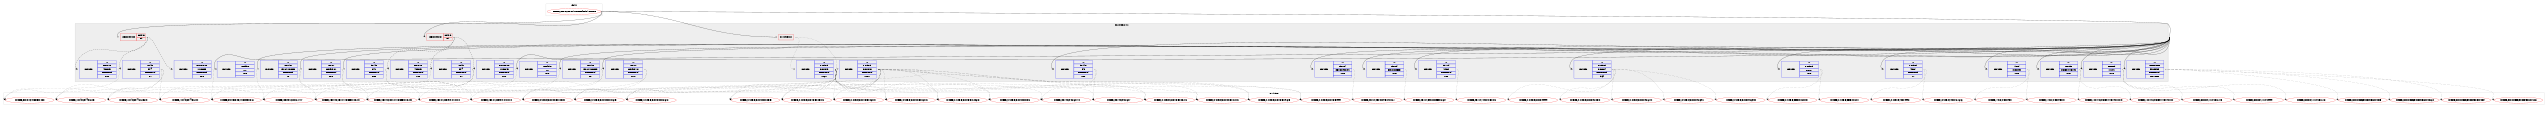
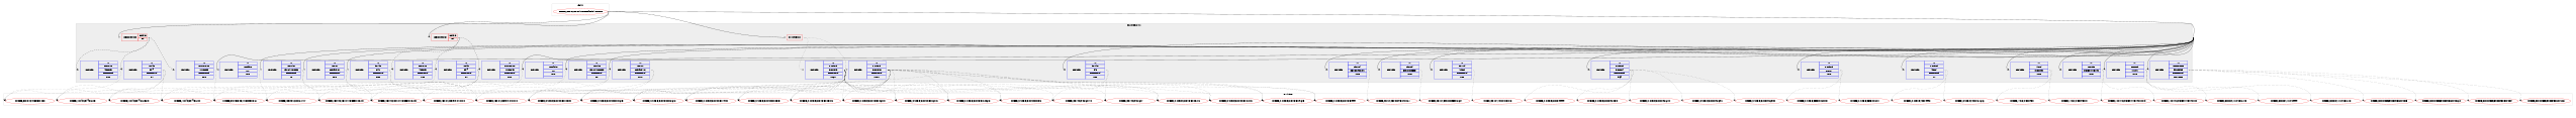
  digraph {
    compound=true
    concentrate=true
    fontname=Helvetica
    fontsize=10
    newrank=true
    rankdir=TB
    ranksep=1.5
    node [color=red fontname=Helvetica fontsize=10]
    edge [arrowhead=vee headport=w style=dotted tailport=e weight=100]
    n1 [label="portage://net-vpn/networkmanager-fortisslvpn-1.2.8" width=4]
    n2 [color=blue label=<<TABLE BORDER="0" CELLBORDER="1" CELLSPACING="0" CELLPADDING="4" WIDTH="220"><TR><TD ROWSPAN="6" CELLPADDING="30">pack_dep</TD></TR><TR><TD WIDTH="110">no</TD></TR><TR><TD>sys-devel</TD></TR><TR><TD>automake</TD></TR><TR><TD>greaterequal</TD></TR><TR><TD>1.16.1</TD></TR></TABLE>> shape=none]
    n3 [color=blue label=<<TABLE BORDER="0" CELLBORDER="1" CELLSPACING="0" CELLPADDING="4" WIDTH="220"><TR><TD ROWSPAN="6" CELLPADDING="30">pack_dep</TD></TR><TR><TD WIDTH="110">no</TD></TR><TR><TD>sys-devel</TD></TR><TR><TD>automake</TD></TR><TR><TD>greaterequal</TD></TR><TR><TD>1.15.1</TD></TR></TABLE>> shape=none]
    n4 [label=<<TABLE BORDER="0" CELLBORDER="1" CELLSPACING="0" CELLPADDING="4"><TR><TD CELLPADDING="10">any_of_group</TD></TR></TABLE>> shape=none]
    n5 [color=blue label=<<TABLE BORDER="0" CELLBORDER="1" CELLSPACING="0" CELLPADDING="4" WIDTH="220"><TR><TD ROWSPAN="6" CELLPADDING="30">pack_dep</TD></TR><TR><TD WIDTH="110">no</TD></TR><TR><TD>app-crypt</TD></TR><TR><TD>libsecret</TD></TR><TR><TD>greaterequal</TD></TR><TR><TD>0.18</TD></TR></TABLE>> shape=none]
    n6 [color=blue label=<<TABLE BORDER="0" CELLBORDER="1" CELLSPACING="0" CELLPADDING="4" WIDTH="220"><TR><TD ROWSPAN="6" CELLPADDING="30">pack_dep</TD></TR><TR><TD WIDTH="110">no</TD></TR><TR><TD>gnome-extra</TD></TR><TR><TD>nm-applet</TD></TR><TR><TD>greaterequal</TD></TR><TR><TD>1.2.0</TD></TR></TABLE>> shape=none]
    n7 [color=blue label=<<TABLE BORDER="0" CELLBORDER="1" CELLSPACING="0" CELLPADDING="4" WIDTH="220"><TR><TD ROWSPAN="6" CELLPADDING="30">pack_dep</TD></TR><TR><TD WIDTH="110">no</TD></TR><TR><TD>x11-libs</TD></TR><TR><TD>gtk+</TD></TR><TR><TD>greaterequal</TD></TR><TR><TD>3.4</TD></TR></TABLE>> shape=none]
    n8 [label=<<TABLE BORDER="0" CELLBORDER="1" CELLSPACING="0" CELLPADDING="4"><TR><TD ROWSPAN="3" CELLPADDING="10">use_conditional</TD></TR><TR><TD>positive</TD></TR><TR><TD>gtk</TD></TR></TABLE>> shape=none]
    n9 [color=blue label=<<TABLE BORDER="0" CELLBORDER="1" CELLSPACING="0" CELLPADDING="4" WIDTH="220"><TR><TD ROWSPAN="6" CELLPADDING="30">pack_dep</TD></TR><TR><TD WIDTH="110">no</TD></TR><TR><TD>app-arch</TD></TR><TR><TD>xz-utils</TD></TR><TR><TD>none</TD></TR><TR><TD></TD></TR></TABLE>> shape=none]
    n10 [color=blue label=<<TABLE BORDER="0" CELLBORDER="1" CELLSPACING="0" CELLPADDING="4" WIDTH="220"><TR><TD ROWSPAN="6" CELLPADDING="30">pack_dep</TD></TR><TR><TD WIDTH="110">no</TD></TR><TR><TD>app-portage</TD></TR><TR><TD>elt-patches</TD></TR><TR><TD>greaterequal</TD></TR><TR><TD>20170815</TD></TR></TABLE>> shape=none]
    n11 [color=blue label=<<TABLE BORDER="0" CELLBORDER="1" CELLSPACING="0" CELLPADDING="4" WIDTH="220"><TR><TD ROWSPAN="6" CELLPADDING="30">pack_dep</TD></TR><TR><TD WIDTH="110">no</TD></TR><TR><TD>dev-libs</TD></TR><TR><TD>glib</TD></TR><TR><TD>greaterequal</TD></TR><TR><TD>2.32</TD></TR></TABLE>> shape=none]
    n12 [color=blue label=<<TABLE BORDER="0" CELLBORDER="1" CELLSPACING="0" CELLPADDING="4" WIDTH="220"><TR><TD ROWSPAN="6" CELLPADDING="30">pack_dep</TD></TR><TR><TD WIDTH="110">no</TD></TR><TR><TD>dev-util</TD></TR><TR><TD>desktop-file-utils</TD></TR><TR><TD>none</TD></TR><TR><TD></TD></TR></TABLE>> shape=none]
    n13 [color=blue label=<<TABLE BORDER="0" CELLBORDER="1" CELLSPACING="0" CELLPADDING="4" WIDTH="220"><TR><TD ROWSPAN="6" CELLPADDING="30">pack_dep</TD></TR><TR><TD WIDTH="110">no</TD></TR><TR><TD>dev-util</TD></TR><TR><TD>gdbus-codegen</TD></TR><TR><TD>none</TD></TR><TR><TD></TD></TR></TABLE>> shape=none]
    n14 [color=blue label=<<TABLE BORDER="0" CELLBORDER="1" CELLSPACING="0" CELLPADDING="4" WIDTH="220"><TR><TD ROWSPAN="6" CELLPADDING="30">pack_dep</TD></TR><TR><TD WIDTH="110">no</TD></TR><TR><TD>dev-util</TD></TR><TR><TD>intltool</TD></TR><TR><TD>greaterequal</TD></TR><TR><TD>0.35</TD></TR></TABLE>> shape=none]
    n15 [color=blue label=<<TABLE BORDER="0" CELLBORDER="1" CELLSPACING="0" CELLPADDING="4" WIDTH="220"><TR><TD ROWSPAN="6" CELLPADDING="30">pack_dep</TD></TR><TR><TD WIDTH="110">no</TD></TR><TR><TD>net-dialup</TD></TR><TR><TD>ppp</TD></TR><TR><TD>none</TD></TR><TR><TD></TD></TR></TABLE>> shape=none]
    n16 [color=blue label=<<TABLE BORDER="0" CELLBORDER="1" CELLSPACING="0" CELLPADDING="4" WIDTH="220"><TR><TD ROWSPAN="6" CELLPADDING="30">pack_dep</TD></TR><TR><TD WIDTH="110">no</TD></TR><TR><TD>net-misc</TD></TR><TR><TD>networkmanager</TD></TR><TR><TD>greaterequal</TD></TR><TR><TD>1.2</TD></TR></TABLE>> shape=none]
    n17 [color=blue label=<<TABLE BORDER="0" CELLBORDER="1" CELLSPACING="0" CELLPADDING="4" WIDTH="220"><TR><TD ROWSPAN="6" CELLPADDING="30">pack_dep</TD></TR><TR><TD WIDTH="110">no</TD></TR><TR><TD>net-vpn</TD></TR><TR><TD>openfortivpn</TD></TR><TR><TD>greaterequal</TD></TR><TR><TD>1.2.0</TD></TR></TABLE>> shape=none]
    n18 [color=blue label=<<TABLE BORDER="0" CELLBORDER="1" CELLSPACING="0" CELLPADDING="4" WIDTH="220"><TR><TD ROWSPAN="6" CELLPADDING="30">pack_dep</TD></TR><TR><TD WIDTH="110">no</TD></TR><TR><TD>sys-devel</TD></TR><TR><TD>autoconf</TD></TR><TR><TD>greaterequal</TD></TR><TR><TD>2.69</TD></TR></TABLE>> shape=none]
    n19 [color=blue label=<<TABLE BORDER="0" CELLBORDER="1" CELLSPACING="0" CELLPADDING="4" WIDTH="220"><TR><TD ROWSPAN="6" CELLPADDING="30">pack_dep</TD></TR><TR><TD WIDTH="110">no</TD></TR><TR><TD>sys-devel</TD></TR><TR><TD>gettext</TD></TR><TR><TD>none</TD></TR><TR><TD></TD></TR></TABLE>> shape=none]
    n20 [color=blue label=<<TABLE BORDER="0" CELLBORDER="1" CELLSPACING="0" CELLPADDING="4" WIDTH="220"><TR><TD ROWSPAN="6" CELLPADDING="30">pack_dep</TD></TR><TR><TD WIDTH="110">no</TD></TR><TR><TD>sys-devel</TD></TR><TR><TD>libtool</TD></TR><TR><TD>greaterequal</TD></TR><TR><TD>2.4</TD></TR></TABLE>> shape=none]
    n21 [color=blue label=<<TABLE BORDER="0" CELLBORDER="1" CELLSPACING="0" CELLPADDING="4" WIDTH="220"><TR><TD ROWSPAN="6" CELLPADDING="30">pack_dep</TD></TR><TR><TD WIDTH="110">no</TD></TR><TR><TD>virtual</TD></TR><TR><TD>pkgconfig</TD></TR><TR><TD>none</TD></TR><TR><TD></TD></TR></TABLE>> shape=none]
    n22 [color=blue label=<<TABLE BORDER="0" CELLBORDER="1" CELLSPACING="0" CELLPADDING="4" WIDTH="220"><TR><TD ROWSPAN="6" CELLPADDING="30">pack_dep</TD></TR><TR><TD WIDTH="110">no</TD></TR><TR><TD>x11-misc</TD></TR><TR><TD>shared-mime-info</TD></TR><TR><TD>none</TD></TR><TR><TD></TD></TR></TABLE>> shape=none]
    n23 [color=blue label=<<TABLE BORDER="0" CELLBORDER="1" CELLSPACING="0" CELLPADDING="4" WIDTH="220"><TR><TD ROWSPAN="6" CELLPADDING="30">pack_dep</TD></TR><TR><TD WIDTH="110">no</TD></TR><TR><TD>app-crypt</TD></TR><TR><TD>libsecret</TD></TR><TR><TD>greaterequal</TD></TR><TR><TD>0.18</TD></TR></TABLE>> shape=none]
    n24 [color=blue label=<<TABLE BORDER="0" CELLBORDER="1" CELLSPACING="0" CELLPADDING="4" WIDTH="220"><TR><TD ROWSPAN="6" CELLPADDING="30">pack_dep</TD></TR><TR><TD WIDTH="110">no</TD></TR><TR><TD>gnome-extra</TD></TR><TR><TD>nm-applet</TD></TR><TR><TD>greaterequal</TD></TR><TR><TD>1.2.0</TD></TR></TABLE>> shape=none]
    n25 [color=blue label=<<TABLE BORDER="0" CELLBORDER="1" CELLSPACING="0" CELLPADDING="4" WIDTH="220"><TR><TD ROWSPAN="6" CELLPADDING="30">pack_dep</TD></TR><TR><TD WIDTH="110">no</TD></TR><TR><TD>x11-libs</TD></TR><TR><TD>gtk+</TD></TR><TR><TD>greaterequal</TD></TR><TR><TD>3.4</TD></TR></TABLE>> shape=none]
    n26 [label=<<TABLE BORDER="0" CELLBORDER="1" CELLSPACING="0" CELLPADDING="4"><TR><TD ROWSPAN="3" CELLPADDING="10">use_conditional</TD></TR><TR><TD>positive</TD></TR><TR><TD>gtk</TD></TR></TABLE>> shape=none]
    n27 [color=blue label=<<TABLE BORDER="0" CELLBORDER="1" CELLSPACING="0" CELLPADDING="4" WIDTH="220"><TR><TD ROWSPAN="6" CELLPADDING="30">pack_dep</TD></TR><TR><TD WIDTH="110">no</TD></TR><TR><TD>dev-libs</TD></TR><TR><TD>glib</TD></TR><TR><TD>greaterequal</TD></TR><TR><TD>2.32</TD></TR></TABLE>> shape=none]
    n28 [color=blue label=<<TABLE BORDER="0" CELLBORDER="1" CELLSPACING="0" CELLPADDING="4" WIDTH="220"><TR><TD ROWSPAN="6" CELLPADDING="30">pack_dep</TD></TR><TR><TD WIDTH="110">no</TD></TR><TR><TD>net-dialup</TD></TR><TR><TD>ppp</TD></TR><TR><TD>none</TD></TR><TR><TD></TD></TR></TABLE>> shape=none]
    n29 [color=blue label=<<TABLE BORDER="0" CELLBORDER="1" CELLSPACING="0" CELLPADDING="4" WIDTH="220"><TR><TD ROWSPAN="6" CELLPADDING="30">pack_dep</TD></TR><TR><TD WIDTH="110">no</TD></TR><TR><TD>net-misc</TD></TR><TR><TD>networkmanager</TD></TR><TR><TD>greaterequal</TD></TR><TR><TD>1.2</TD></TR></TABLE>> shape=none]
    n30 [color=blue label=<<TABLE BORDER="0" CELLBORDER="1" CELLSPACING="0" CELLPADDING="4" WIDTH="220"><TR><TD ROWSPAN="6" CELLPADDING="30">pack_dep</TD></TR><TR><TD WIDTH="110">no</TD></TR><TR><TD>net-vpn</TD></TR><TR><TD>openfortivpn</TD></TR><TR><TD>greaterequal</TD></TR><TR><TD>1.2.0</TD></TR></TABLE>> shape=none]
    n31 [label="portage://sys-devel/automake-9999" width=4]
    n32 [label="portage://sys-devel/automake-1.9.6-r5" width=4]
    n33 [label="portage://sys-devel/automake-1.8.5-r5" width=4]
+   n34 [label="portage://sys-devel/automake-1.7.9-r3" width=4]
    n35 [label="portage://sys-devel/automake-1.5-r2" width=4]
    n36 [label="portage://sys-devel/automake-1.4_p6-r2" width=4]
    n37 [label="portage://sys-devel/automake-1.16.1-r2" width=4]
    n38 [label="portage://sys-devel/automake-1.16.1-r1" width=4]
    n39 [label="portage://sys-devel/automake-1.15.1-r2" width=4]
    n40 [label="portage://sys-devel/automake-1.14.1-r2" width=4]
    n41 [label="portage://sys-devel/automake-1.13.4-r2" width=4]
    n42 [label="portage://sys-devel/automake-1.12.6-r2" width=4]
    n43 [label="portage://sys-devel/automake-1.11.6-r3" width=4]
    n44 [label="portage://sys-devel/automake-1.10.3-r3" width=4]
    n45 [label="portage://app-crypt/libsecret-0.18.8" width=4]
    n46 [label="portage://gnome-extra/nm-applet-1.8.24" width=4]
    n47 [label="portage://x11-libs/gtk+-3.24.13" width=4]
    n48 [label="portage://x11-libs/gtk+-3.24.11" width=4]
    n49 [label="portage://x11-libs/gtk+-2.24.32-r1" width=4]
    n50 [label="portage://app-arch/xz-utils-9999" width=4]
    n51 [label="portage://app-arch/xz-utils-5.2.4-r3" width=4]
    n52 [label="portage://app-arch/xz-utils-5.2.4-r2" width=4]
    n53 [label="portage://app-portage/elt-patches-20170826.1" width=4]
    n54 [label="portage://app-portage/elt-patches-20170815" width=4]
    n55 [label="portage://app-portage/elt-patches-20170422" width=4]
    n56 [label="portage://app-portage/elt-patches-50170317" width=4]
    n57 [label="portage://dev-libs/glib-2.60.7-r1" width=4]
    n58 [label="portage://dev-libs/glib-2.60.7" width=4]
    n59 [label="portage://dev-util/desktop-file-utils-0.24" width=4]
    n60 [label="portage://dev-util/gdbus-codegen-2.60.7" width=4]
-   n61 [label="portage://dev-util/intltool-0.51.0-r2" width=4]
+   n61 [label="shared://dev-util/intltool-0.51.0-r2" width=4]
    n62 [label="portage://net-dialup/ppp-2.4.7-r7" width=4]
    n63 [label="portage://net-misc/networkmanager-1.18.4-r3" width=4]
    n64 [label="portage://net-misc/networkmanager-1.18.4-r1" width=4]
    n65 [label="portage://net-vpn/openfortivpn-1.11.0" width=4]
    n66 [label="portage://net-vpn/openfortivpn-1.10.0" width=4]
    n67 [label="portage://sys-devel/autoconf-9999" width=4]
    n68 [label="portage://sys-devel/autoconf-2.69-r5" width=4]
    n69 [label="portage://sys-devel/autoconf-2.69-r4" width=4]
    n70 [label="portage://sys-devel/autoconf-2.64-r1" width=4]
    n71 [label="portage://sys-devel/autoconf-2.13-r1" width=4]
    n72 [label="portage://sys-devel/gettext-0.21_rc1" width=4]
    n73 [label="portage://sys-devel/gettext-0.20.1" width=4]
    n74 [label="portage://virtual/pkgconfig-1" width=4]
    n75 [label="portage://virtual/pkgconfig-0-r1" width=4]
    n76 [label="portage://sys-devel/libtool-9992" width=4]
    n77 [label="portage://sys-devel/libtool-2.4.6-r6" width=4]
    n78 [label="portage://x11-misc/shared-mime-info-1.10-r1" width=4]
    n79 [label="portage://x11-misc/shared-mime-info-1.10" width=4]
    subgraph cluster_1 {
      color=gray
      label=<<i>ebuild</i>>
      rank=same
      n1
    }
    subgraph cluster_2 {
      color=gray
      label=<<i>dependencies</i>>
      subgraph cluster_3 {
        color=gray
        fillcolor="#eeeeee"
        label=<<i>compile</i>>
        style=filled
        subgraph sub_4 {
          color=gray
          fillcolor="#eeeeee"
          label=<<i>compile</i>>
          style=filled
          n4
          subgraph sub_5 {
            color=gray
            fillcolor="#eeeeee"
            label=<<i>compile</i>>
            style=filled
            n2
          }
          subgraph sub_6 {
            color=gray
            fillcolor="#eeeeee"
            label=<<i>compile</i>>
            style=filled
            n3
          }
        }
        subgraph sub_7 {
          color=gray
          fillcolor="#eeeeee"
          label=<<i>compile</i>>
          style=filled
          n8
          subgraph sub_8 {
            color=gray
            fillcolor="#eeeeee"
            label=<<i>compile</i>>
            style=filled
            n5
          }
          subgraph sub_9 {
            color=gray
            fillcolor="#eeeeee"
            label=<<i>compile</i>>
            style=filled
            n6
          }
          subgraph sub_10 {
            color=gray
            fillcolor="#eeeeee"
            label=<<i>compile</i>>
            style=filled
            n7
          }
        }
        subgraph sub_11 {
          color=gray
          fillcolor="#eeeeee"
          label=<<i>compile</i>>
          style=filled
          n9
        }
        subgraph sub_12 {
          color=gray
          fillcolor="#eeeeee"
          label=<<i>compile</i>>
          style=filled
          n10
        }
        subgraph sub_13 {
          color=gray
          fillcolor="#eeeeee"
          label=<<i>compile</i>>
          style=filled
          n11
        }
        subgraph sub_14 {
          color=gray
          fillcolor="#eeeeee"
          label=<<i>compile</i>>
          style=filled
          n12
        }
        subgraph sub_15 {
          color=gray
          fillcolor="#eeeeee"
          label=<<i>compile</i>>
          style=filled
          n13
        }
        subgraph sub_16 {
          color=gray
          fillcolor="#eeeeee"
          label=<<i>compile</i>>
          style=filled
          n14
        }
        subgraph sub_17 {
          color=gray
          fillcolor="#eeeeee"
          label=<<i>compile</i>>
          style=filled
          n15
        }
        subgraph sub_18 {
          color=gray
          fillcolor="#eeeeee"
          label=<<i>compile</i>>
          style=filled
          n16
        }
        subgraph sub_19 {
          color=gray
          fillcolor="#eeeeee"
          label=<<i>compile</i>>
          style=filled
          n17
        }
        subgraph sub_20 {
          color=gray
          fillcolor="#eeeeee"
          label=<<i>compile</i>>
          style=filled
          n18
        }
        subgraph sub_21 {
          color=gray
          fillcolor="#eeeeee"
          label=<<i>compile</i>>
          style=filled
          n19
        }
        subgraph sub_22 {
          color=gray
          fillcolor="#eeeeee"
          label=<<i>compile</i>>
          style=filled
          n20
        }
        subgraph sub_23 {
          color=gray
          fillcolor="#eeeeee"
          label=<<i>compile</i>>
          style=filled
          n21
        }
        subgraph sub_24 {
          color=gray
          fillcolor="#eeeeee"
          label=<<i>compile</i>>
          style=filled
          n22
        }
      }
      subgraph cluster_25 {
        color=gray
        fillcolor="#eeeeee"
        label=<<i>run</i>>
        style=filled
        subgraph sub_26 {
          color=gray
          fillcolor="#eeeeee"
          label=<<i>run</i>>
          style=filled
          n26
          subgraph sub_27 {
            color=gray
            fillcolor="#eeeeee"
            label=<<i>run</i>>
            style=filled
            n23
          }
          subgraph sub_28 {
            color=gray
            fillcolor="#eeeeee"
            label=<<i>run</i>>
            style=filled
            n24
          }
          subgraph sub_29 {
            color=gray
            fillcolor="#eeeeee"
            label=<<i>run</i>>
            style=filled
            n25
          }
        }
        subgraph sub_30 {
          color=gray
          fillcolor="#eeeeee"
          label=<<i>run</i>>
          style=filled
          n27
        }
        subgraph sub_31 {
          color=gray
          fillcolor="#eeeeee"
          label=<<i>run</i>>
          style=filled
          n28
        }
        subgraph sub_32 {
          color=gray
          fillcolor="#eeeeee"
          label=<<i>run</i>>
          style=filled
          n29
        }
        subgraph sub_33 {
          color=gray
          fillcolor="#eeeeee"
          label=<<i>run</i>>
          style=filled
          n30
        }
      }
      subgraph cluster_34 {
        color=gray
        fillcolor="#eeeeee"
        label=<<i>compile and run</i>>
        style=filled
      }
    }
    subgraph cluster_35 {
      color=gray
      label=<<i>candidates</i>>
      rank=same
      subgraph sub_36 {
        color=black
        label=<<i>candidates</i>>
        nodesep=1
        rank=same
        n31
        n32
        n33
+       n34
        n35
        n36
        n37
        n38
        n39
        n40
        n41
        n42
        n43
        n44
      }
      subgraph sub_37 {
        color=black
        label=<<i>candidates</i>>
        nodesep=1
        rank=same
        n31
        n32
        n33
+       n34
        n35
        n36
        n37
        n38
        n39
        n40
        n41
        n42
        n43
        n44
      }
      subgraph sub_38 {
        color=black
        label=<<i>candidates</i>>
        nodesep=1
        rank=same
        n45
      }
      subgraph sub_39 {
        color=black
        label=<<i>candidates</i>>
        nodesep=1
        rank=same
        n46
      }
      subgraph sub_40 {
        color=black
        label=<<i>candidates</i>>
        nodesep=1
        rank=same
        n47
        n48
        n49
      }
      subgraph sub_41 {
        color=black
        label=<<i>candidates</i>>
        nodesep=1
        rank=same
        n50
        n51
        n52
      }
      subgraph sub_42 {
        color=black
        label=<<i>candidates</i>>
        nodesep=1
        rank=same
        n53
        n54
        n55
        n56
      }
      subgraph sub_43 {
        color=black
        label=<<i>candidates</i>>
        nodesep=1
        rank=same
        n57
        n58
      }
      subgraph sub_44 {
        color=black
        label=<<i>candidates</i>>
        nodesep=1
        rank=same
        n59
      }
      subgraph sub_45 {
        color=black
        label=<<i>candidates</i>>
        nodesep=1
        rank=same
        n60
      }
      subgraph sub_46 {
        color=black
        label=<<i>candidates</i>>
        nodesep=1
        rank=same
        n61
      }
      subgraph sub_47 {
        color=black
        label=<<i>candidates</i>>
        nodesep=1
        rank=same
        n62
      }
      subgraph sub_48 {
        color=black
        label=<<i>candidates</i>>
        nodesep=1
        rank=same
        n63
        n64
      }
      subgraph sub_49 {
        color=black
        label=<<i>candidates</i>>
        nodesep=1
        rank=same
        n65
        n66
      }
      subgraph sub_50 {
        color=black
        label=<<i>candidates</i>>
        nodesep=1
        rank=same
        n67
        n68
        n69
        n70
        n71
      }
      subgraph sub_51 {
        color=black
        label=<<i>candidates</i>>
        nodesep=1
        rank=same
        n72
        n73
      }
      subgraph sub_52 {
        color=black
        label=<<i>candidates</i>>
        nodesep=1
        rank=same
        n74
        n75
      }
      subgraph sub_53 {
        color=black
        label=<<i>candidates</i>>
        nodesep=1
        rank=same
        n76
        n77
      }
      subgraph sub_54 {
        color=black
        label=<<i>candidates</i>>
        nodesep=1
        rank=same
        n78
        n79
      }
      subgraph sub_55 {
        color=black
        label=<<i>candidates</i>>
        nodesep=1
        rank=same
        n45
      }
      subgraph sub_56 {
        color=black
        label=<<i>candidates</i>>
        nodesep=1
        rank=same
        n46
      }
      subgraph sub_57 {
        color=black
        label=<<i>candidates</i>>
        nodesep=1
        rank=same
        n47
        n48
        n49
      }
      subgraph sub_58 {
        color=black
        label=<<i>candidates</i>>
        nodesep=1
        rank=same
        n57
        n58
      }
      subgraph sub_59 {
        color=black
        label=<<i>candidates</i>>
        nodesep=1
        rank=same
        n62
      }
      subgraph sub_60 {
        color=black
        label=<<i>candidates</i>>
        nodesep=1
        rank=same
        n63
        n64
      }
      subgraph sub_61 {
        color=black
        label=<<i>candidates</i>>
        nodesep=1
        rank=same
        n65
        n66
      }
    }
    n1 -> n4 [arrowhead=oinv style=solid weight=20]
    n1 -> n8 [style=solid weight=20]
    n1 -> n9 [style=solid weight=20]
    n1 -> n10 [style=solid weight=20]
    n1 -> n11 [style=solid weight=20]
    n1 -> n12 [style=solid weight=20]
    n1 -> n13 [style=solid weight=20]
    n1 -> n14 [style=solid weight=20]
    n1 -> n15 [style=solid weight=20]
    n1 -> n16 [style=solid weight=20]
    n1 -> n17 [style=solid weight=20]
    n1 -> n18 [style=solid weight=20]
    n1 -> n19 [style=solid weight=20]
    n1 -> n20 [style=solid weight=20]
    n1 -> n21 [style=solid weight=20]
    n1 -> n22 [style=solid weight=20]
    n1 -> n26 [arrowhead=odot style=solid weight=20]
    n1 -> n27 [arrowhead=odot style=solid weight=20]
    n1 -> n28 [arrowhead=odot style=solid weight=20]
    n1 -> n29 [arrowhead=odot style=solid weight=20]
    n1 -> n30 [arrowhead=odot style=solid weight=20]
    n2 -> n31
    n2 -> n32
    n2 -> n33
+   n2 -> n34
    n2 -> n35
    n2 -> n36
    n2 -> n37
    n2 -> n38
    n2 -> n39
    n2 -> n40
    n2 -> n41
    n2 -> n42
    n2 -> n43
    n2 -> n44
    n3 -> n31
    n3 -> n32
    n3 -> n33
+   n3 -> n34
    n3 -> n35
    n3 -> n36
    n3 -> n37
    n3 -> n38
    n3 -> n39
    n3 -> n40
    n3 -> n41
    n3 -> n42
    n3 -> n43
    n3 -> n44
    n4 -> n2 [arrowhead=oinv weight=20]
    n4 -> n3 [arrowhead=oinv weight=20]
    n5 -> n45
    n6 -> n46
    n7 -> n47
    n7 -> n48
    n7 -> n49
    n8 -> n5 [style=dashed weight=20]
    n8 -> n6 [style=dashed weight=20]
    n8 -> n7 [style=dashed weight=20]
    n9 -> n50
    n9 -> n51
    n9 -> n52
    n10 -> n53
    n10 -> n54
    n10 -> n55
    n10 -> n56
    n11 -> n57
    n11 -> n58
    n12 -> n59
    n13 -> n60
    n14 -> n61
    n15 -> n62
    n16 -> n63
    n16 -> n64
    n17 -> n65
    n17 -> n66
    n18 -> n67
    n18 -> n68
    n18 -> n69
    n18 -> n70
    n18 -> n71
    n19 -> n72
    n19 -> n73
    n20 -> n76
    n20 -> n77
    n21 -> n74
    n21 -> n75
    n22 -> n78
    n22 -> n79
    n23 -> n45
    n24 -> n46
    n25 -> n47
    n25 -> n48
    n25 -> n49
    n26 -> n23 [style=dashed weight=20]
    n26 -> n24 [style=dashed weight=20]
    n26 -> n25 [style=dashed weight=20]
    n27 -> n57
    n27 -> n58
    n28 -> n62
    n29 -> n63
    n29 -> n64
    n30 -> n65
    n30 -> n66
  }
